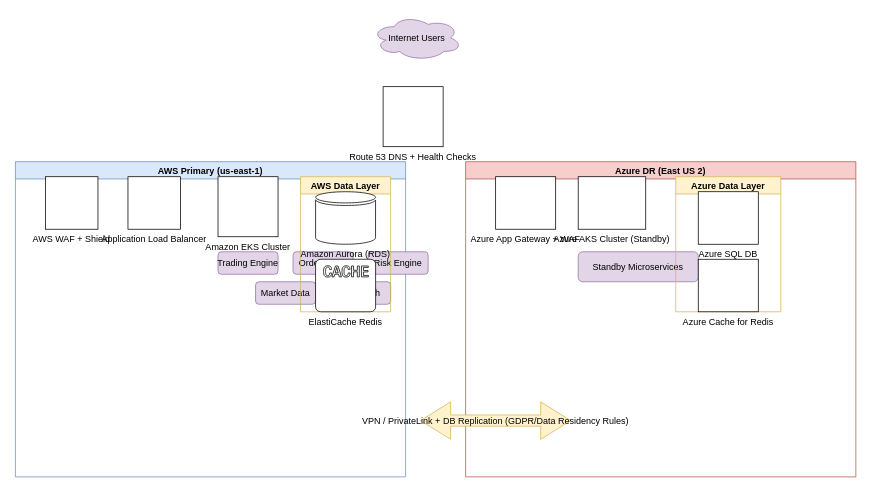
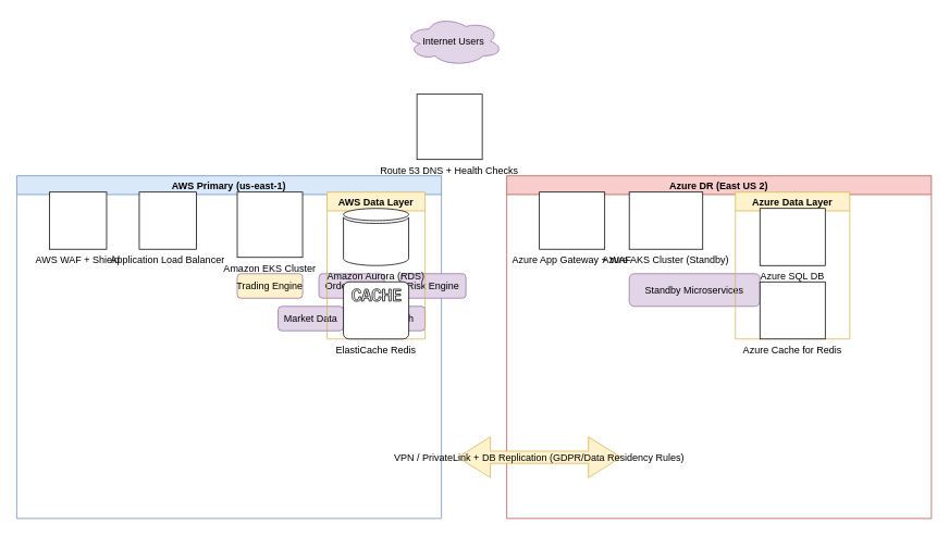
  <mxCell id="0" />
  <mxCell id="1" parent="0" />
  <mxCell id="2" value="Internet Users" style="shape=cloud;fillColor=#e1d5e7;strokeColor=#9673a6;" vertex="1" parent="1"><mxGeometry x="495" y="20" width="120" height="60" as="geometry" /></mxCell>
  <mxCell id="3" value="Route 53 DNS + Health Checks" style="shape=mxgraph.aws.general.route_53;verticalLabelPosition=bottom;verticalAlign=top;" vertex="1" parent="1"><mxGeometry x="510" y="115" width="80" height="80" as="geometry" /></mxCell>
  <mxCell id="4" value="AWS Primary (us-east-1)" style="swimlane;fillColor=#dae8fc;strokeColor=#6c8ebf;fontStyle=1;" vertex="1" parent="1"><mxGeometry x="20" y="215" width="520" height="420" as="geometry" /></mxCell>
  <mxCell id="5" value="AWS WAF + Shield" style="shape=mxgraph.aws.security_identity_and_compliance.waf;verticalLabelPosition=bottom;verticalAlign=top;" vertex="1" parent="4"><mxGeometry x="40" y="20" width="70" height="70" as="geometry" /></mxCell>
  <mxCell id="6" value="Application Load Balancer" style="shape=mxgraph.aws.network.application_load_balancer;verticalLabelPosition=bottom;verticalAlign=top;" vertex="1" parent="4"><mxGeometry x="150" y="20" width="70" height="70" as="geometry" /></mxCell>
  <mxCell id="7" value="Amazon EKS Cluster" style="shape=mxgraph.aws.compute.eks;verticalLabelPosition=bottom;verticalAlign=top;" vertex="1" parent="4"><mxGeometry x="270" y="20" width="80" height="80" as="geometry" /></mxCell>
- <mxCell id="8" value="Trading Engine" style="rounded=1;fillColor=#e1d5e7;strokeColor=#9673a6;" vertex="1" parent="7"><mxGeometry x="0" y="100" width="80" height="30" as="geometry" /></mxCell>
+ <mxCell id="8" value="Trading Engine" style="rounded=1;fillColor=#fff2cc;strokeColor=#9673a6;" vertex="1" parent="7"><mxGeometry x="0" y="100" width="80" height="30" as="geometry" /></mxCell>
  <mxCell id="9" value="Order Mgmt" style="rounded=1;fillColor=#e1d5e7;strokeColor=#9673a6;" vertex="1" parent="7"><mxGeometry x="100" y="100" width="80" height="30" as="geometry" /></mxCell>
  <mxCell id="10" value="Risk Engine" style="rounded=1;fillColor=#e1d5e7;strokeColor=#9673a6;" vertex="1" parent="7"><mxGeometry x="200" y="100" width="80" height="30" as="geometry" /></mxCell>
  <mxCell id="11" value="Market Data" style="rounded=1;fillColor=#e1d5e7;strokeColor=#9673a6;" vertex="1" parent="7"><mxGeometry x="50" y="140" width="80" height="30" as="geometry" /></mxCell>
  <mxCell id="12" value="User Auth" style="rounded=1;fillColor=#e1d5e7;strokeColor=#9673a6;" vertex="1" parent="7"><mxGeometry x="150" y="140" width="80" height="30" as="geometry" /></mxCell>
  <mxCell id="13" value="AWS Data Layer" style="swimlane;fillColor=#fff2cc;strokeColor=#d6b656;" vertex="1" parent="4"><mxGeometry x="380" y="20" width="120" height="180" as="geometry" /></mxCell>
  <mxCell id="14" value="Amazon Aurora (RDS)" style="shape=mxgraph.aws.database.rds;verticalLabelPosition=bottom;verticalAlign=top;" vertex="1" parent="13"><mxGeometry x="20" y="20" width="80" height="70" as="geometry" /></mxCell>
  <mxCell id="15" value="ElastiCache Redis" style="shape=mxgraph.aws.database.elasticache;verticalLabelPosition=bottom;verticalAlign=top;" vertex="1" parent="13"><mxGeometry x="20" y="110" width="80" height="70" as="geometry" /></mxCell>
  <mxCell id="16" value="Azure DR (East US 2)" style="swimlane;fillColor=#f8cecc;strokeColor=#b85450;fontStyle=1;" vertex="1" parent="1"><mxGeometry x="620" y="215" width="520" height="420" as="geometry" /></mxCell>
  <mxCell id="17" value="Azure App Gateway + WAF" style="shape=mxgraph.azure.network.application_gateway;verticalLabelPosition=bottom;verticalAlign=top;" vertex="1" parent="16"><mxGeometry x="40" y="20" width="80" height="70" as="geometry" /></mxCell>
  <mxCell id="18" value="Azure AKS Cluster (Standby)" style="shape=mxgraph.azure.compute.kubernetes_services;verticalLabelPosition=bottom;verticalAlign=top;" vertex="1" parent="16"><mxGeometry x="150" y="20" width="90" height="70" as="geometry" /></mxCell>
  <mxCell id="19" value="Standby Microservices" style="rounded=1;fillColor=#e1d5e7;strokeColor=#9673a6;" vertex="1" parent="18"><mxGeometry x="0" y="100" width="160" height="40" as="geometry" /></mxCell>
  <mxCell id="20" value="Azure Data Layer" style="swimlane;fillColor=#fff2cc;strokeColor=#d6b656;" vertex="1" parent="16"><mxGeometry x="280" y="20" width="140" height="180" as="geometry" /></mxCell>
  <mxCell id="21" value="Azure SQL DB" style="shape=mxgraph.azure.databases.sql_database;verticalLabelPosition=bottom;verticalAlign=top;" vertex="1" parent="20"><mxGeometry x="30" y="20" width="80" height="70" as="geometry" /></mxCell>
  <mxCell id="22" value="Azure Cache for Redis" style="shape=mxgraph.azure.databases.redis_cache;verticalLabelPosition=bottom;verticalAlign=top;" vertex="1" parent="20"><mxGeometry x="30" y="110" width="80" height="70" as="geometry" /></mxCell>
  <mxCell id="23" value="VPN / PrivateLink + DB Replication (GDPR/Data Residency Rules)" style="shape=doubleArrow;fillColor=#fff2cc;strokeColor=#d6b656;" vertex="1" parent="1"><mxGeometry x="560" y="535" width="200" height="50" as="geometry" /></mxCell>
